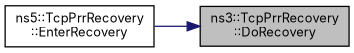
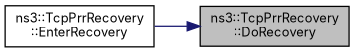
  digraph {
    rankdir=RL
    fontname=Inter
    node [color=black fontname=Inter fontsize=10 shape=record style=filled]
    n1 [fillcolor=grey75 fontcolor=black height=0.2 label="ns3::TcpPrrRecovery\l::DoRecovery" width=0.4]
-   n2 [fillcolor=white height=0.2 label="ns5::TcpPrrRecovery\l::EnterRecovery" width=0.4]
+   n2 [fillcolor=white height=0.2 label="ns3::TcpPrrRecovery\l::EnterRecovery" width=0.4]
    n1 -> n2 [color=midnightblue dir=back fontname=Inter fontsize=10 labelfontname=Helvetica labelfontsize=10 style=solid]
  }
